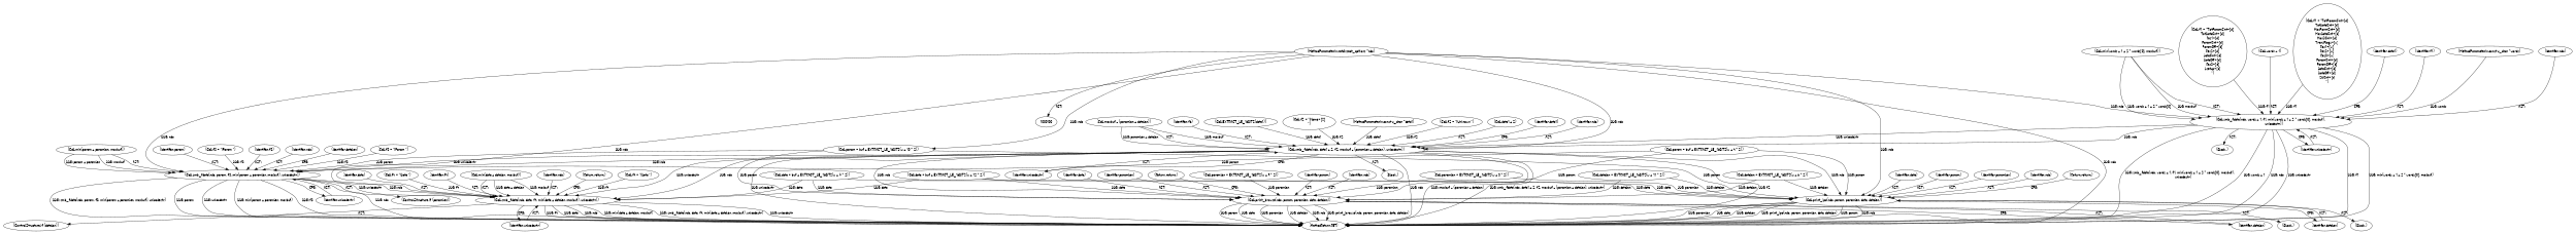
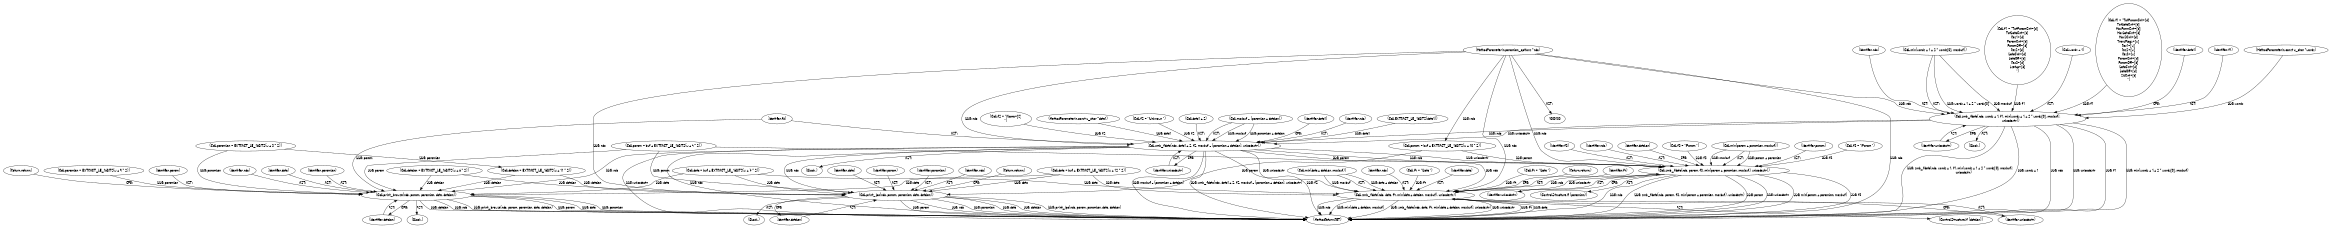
  digraph {
    fontname="Patrick Hand"
    node [fontname="Patrick Hand"]
    edge [fontname="Patrick Hand"]
-   n1 [label="(MethodParameterIn,netdissect_options *ndo)"]
+   n1 [label="(MethodParameterIn,paramlen_options *ndo)"]
    n2 [label="(Call,smb_fdata(ndo, words + 1, f1, min(words + 1 + 2 * words[0], maxbuf),\n        unicodestr))"]
    n3 [label="(Call,smb_fdata(ndo, data1 + 2, f2, maxbuf - (paramlen + datalen), unicodestr))"]
    n4 [label="(Call,print_ipc(ndo, param, paramlen, data, datalen))"]
    n5 [label="(Call,smb_fdata(ndo, param, f3, min(param + paramlen, maxbuf), unicodestr))"]
    n6 [label="(Call,smb_fdata(ndo, data, f4, min(data + datalen, maxbuf), unicodestr))"]
    n7 [label="(MethodReturn,RET)"]
    1000100
    n9 [label="(Call,param = buf + EXTRACT_LE_16BITS(w + 10 * 2))"]
    n10 [label="(Identifier,unicodestr)"]
    n11 [label="(Block,)"]
    n12 [label="(Call,print_browse(ndo, param, paramlen, data, datalen))"]
    n13 [label="(Identifier,unicodestr)"]
    n14 [label="(Block,)"]
    n15 [label="(Identifier,datalen)"]
    n16 [label="(Block,)"]
    n17 [label="(Identifier,datalen)"]
    n18 [label="(Block,)"]
    n19 [label="(Identifier,unicodestr)"]
    n20 [label="(ControlStructure,if (paramlen))"]
    n21 [label="(ControlStructure,if (datalen))"]
    n22 [label="(Identifier,unicodestr)"]
    n23 [label="(Call,min(param + paramlen, maxbuf))"]
    n24 [label="(Call,f4 = \"|Data \")"]
    n25 [label="(Identifier,param)"]
    n26 [label="(Identifier,data1)"]
    n27 [label="(Call,words + 1)"]
    n28 [label="(Identifier,ndo)"]
    n29 [label="(Call,maxbuf - (paramlen + datalen))"]
    n30 [label="(Identifier,f6)"]
    n31 [label="(Identifier,data)"]
    n32 [label="(Identifier,data)"]
    n33 [label="(Call,f1 = \"TotParamCnt=[d] \nTotDataCnt=[d] \nMaxParmCnt=[d] \nMaxDataCnt=[d]\nMaxSCnt=[d] \nTransFlags=[w] \nRes1=[w] \nRes2=[w] \nRes3=[w]\nParamCnt=[d] \nParamOff=[d] \nDataCnt=[d] \nDataOff=[d] \nSUCnt=[d]\n\")"]
    n34 [label="(Call,datalen = EXTRACT_LE_16BITS(w + 11 * 2))"]
    n35 [label="(Identifier,paramlen)"]
    n36 [label="(Call,f3 = \"|Param \")"]
    n37 [label="(Identifier,data1)"]
    n38 [label="(Identifier,f3)"]
    n39 [label="(Call,EXTRACT_LE_16BITS(data1))"]
    n40 [label="(Identifier,ndo)"]
    n41 [label="(Call,f2 = \"|Name=[S]\n\")"]
    n42 [label="(Identifier,param)"]
    n43 [label="(Call,f4 = \"|Data \")"]
    n44 [label="(Call,param = buf + EXTRACT_LE_16BITS(w + 4 * 2))"]
    n45 [label="(Call,datalen = EXTRACT_LE_16BITS(w + 6 * 2))"]
    n46 [label="(Identifier,datalen)"]
    n47 [label="(Identifier,paramlen)"]
    n48 [label="(Call,paramlen = EXTRACT_LE_16BITS(w + 3 * 2))"]
    n49 [label="(MethodParameterIn,const u_char *data1)"]
    n50 [label="(Return,return;)"]
    n51 [label="(Identifier,ndo)"]
    n52 [label="(Identifier,f1)"]
    n53 [label="(Call,data = buf + EXTRACT_LE_16BITS(w + 7 * 2))"]
    n54 [label="(Call,data = buf + EXTRACT_LE_16BITS(w + 12 * 2))"]
    n55 [label="(Return,return;)"]
    n56 [label="(Call,f3 = \"|Param \")"]
    n57 [label="(Call,f2 = \"|Unknown \")"]
    n58 [label="(MethodParameterIn,const u_char *words)"]
    n59 [label="(Identifier,ndo)"]
    n60 [label="(Return,return;)"]
    n61 [label="(Identifier,f4)"]
    n62 [label="(Call,min(data + datalen, maxbuf))"]
    n63 [label="(Call,min(words + 1 + 2 * words[0], maxbuf))"]
    n64 [label="(Call,paramlen = EXTRACT_LE_16BITS(w + 9 * 2))"]
    n65 [label="(Call,f1 = \"TotParamCnt=[d] \nTotDataCnt=[d] \nRes1=[d]\nParamCnt=[d] \nParamOff=[d] \nRes2=[d] \nDataCnt=[d] \nDataOff=[d] \nRes3=[d]\nLsetup=[d]\n\")"]
    n66 [label="(Identifier,param)"]
    n67 [label="(Identifier,ndo)"]
    n68 [label="(Identifier,ndo)"]
    n69 [label="(Call,data1 + 2)"]
    n70 [label="(Identifier,data)"]
    n1 -> n2 [label="DDG: ndo"]
    n1 -> n3 [label="DDG: ndo"]
    n1 -> n4 [label="DDG: ndo"]
    n1 -> n5 [label="DDG: ndo"]
    n1 -> n6 [label="DDG: ndo"]
    n1 -> n7 [label="DDG: ndo"]
    n1 -> 1000100 [label="AST: "]
    n1 -> n9 [label="DDG: ndo"]
    n2 -> n3 [label="DDG: ndo"]
    n2 -> n3 [label="DDG: unicodestr"]
    n2 -> n7 [label="DDG: smb_fdata(ndo, words + 1, f1, min(words + 1 + 2 * words[0], maxbuf),\n        unicodestr)"]
    n2 -> n7 [label="DDG: words + 1"]
    n2 -> n7 [label="DDG: ndo"]
    n2 -> n7 [label="DDG: unicodestr"]
    n2 -> n7 [label="DDG: f1"]
    n2 -> n7 [label="DDG: min(words + 1 + 2 * words[0], maxbuf)"]
    n2 -> n10 [label="CFG: "]
    n2 -> n11 [label="AST: "]
    n3 -> n4 [label="DDG: ndo"]
    n3 -> n5 [label="DDG: ndo"]
    n3 -> n5 [label="DDG: unicodestr"]
    n3 -> n6 [label="DDG: ndo"]
    n3 -> n6 [label="DDG: unicodestr"]
    n3 -> n7 [label="DDG: unicodestr"]
    n3 -> n7 [label="DDG: ndo"]
    n3 -> n7 [label="DDG: maxbuf - (paramlen + datalen)"]
    n3 -> n7 [label="DDG: smb_fdata(ndo, data1 + 2, f2, maxbuf - (paramlen + datalen), unicodestr)"]
    n3 -> n7 [label="DDG: f2"]
    n3 -> n12 [label="DDG: ndo"]
    n3 -> n13 [label="CFG: "]
    n3 -> n14 [label="AST: "]
    n4 -> n7 [label="DDG: ndo"]
    n4 -> n7 [label="DDG: paramlen"]
    n4 -> n7 [label="DDG: data"]
    n4 -> n7 [label="DDG: datalen"]
    n4 -> n7 [label="DDG: print_ipc(ndo, param, paramlen, data, datalen)"]
    n4 -> n7 [label="DDG: param"]
    n4 -> n17 [label="CFG: "]
    n4 -> n18 [label="AST: "]
    n5 -> n6 [label="DDG: ndo"]
    n5 -> n6 [label="DDG: unicodestr"]
    n5 -> n7 [label="DDG: smb_fdata(ndo, param, f3, min(param + paramlen, maxbuf), unicodestr)"]
    n5 -> n7 [label="DDG: param"]
    n5 -> n7 [label="DDG: unicodestr"]
    n5 -> n7 [label="DDG: min(param + paramlen, maxbuf)"]
    n5 -> n7 [label="DDG: f3"]
    n5 -> n7 [label="DDG: ndo"]
    n5 -> n19 [label="CFG: "]
    n5 -> n20 [label="AST: "]
    n6 -> n7 [label="DDG: f4"]
    n6 -> n7 [label="DDG: data"]
    n6 -> n7 [label="DDG: ndo"]
    n6 -> n7 [label="DDG: min(data + datalen, maxbuf)"]
    n6 -> n7 [label="DDG: smb_fdata(ndo, data, f4, min(data + datalen, maxbuf), unicodestr)"]
    n6 -> n7 [label="DDG: unicodestr"]
    n6 -> n21 [label="AST: "]
    n6 -> n22 [label="CFG: "]
    n9 -> n4 [label="DDG: param"]
    n9 -> n5 [label="DDG: param"]
-   n9 -> n12 [label="DDG: param"]
+   n30 -> n12 [label="DDG: param"]
    n10 -> n2 [label="AST: "]
    n12 -> n7 [label="DDG: data"]
    n12 -> n7 [label="DDG: paramlen"]
    n12 -> n7 [label="DDG: datalen"]
    n12 -> n7 [label="DDG: ndo"]
    n12 -> n7 [label="DDG: print_browse(ndo, param, paramlen, data, datalen)"]
    n12 -> n7 [label="DDG: param"]
    n12 -> n15 [label="CFG: "]
    n12 -> n16 [label="AST: "]
    n13 -> n3 [label="AST: "]
    n15 -> n12 [label="AST: "]
    n17 -> n4 [label="AST: "]
    n19 -> n5 [label="AST: "]
    n22 -> n6 [label="AST: "]
    n23 -> n5 [label="AST: "]
    n23 -> n5 [label="DDG: param + paramlen"]
    n23 -> n5 [label="DDG: maxbuf"]
    n24 -> n6 [label="DDG: f4"]
    n25 -> n5 [label="AST: "]
    n26 -> n3 [label="CFG: "]
    n27 -> n2 [label="AST: "]
    n28 -> n3 [label="AST: "]
    n29 -> n3 [label="AST: "]
    n29 -> n3 [label="DDG: maxbuf"]
    n29 -> n3 [label="DDG: paramlen + datalen"]
    n30 -> n3 [label="AST: "]
    n31 -> n6 [label="AST: "]
    n32 -> n4 [label="AST: "]
    n33 -> n2 [label="DDG: f1"]
    n34 -> n4 [label="DDG: datalen"]
    n34 -> n12 [label="DDG: datalen"]
    n35 -> n12 [label="AST: "]
    n36 -> n5 [label="DDG: f3"]
    n37 -> n2 [label="CFG: "]
    n38 -> n5 [label="AST: "]
    n39 -> n3 [label="DDG: data1"]
    n40 -> n5 [label="AST: "]
    n41 -> n3 [label="DDG: f2"]
    n42 -> n4 [label="AST: "]
    n43 -> n6 [label="DDG: f4"]
    n44 -> n4 [label="DDG: param"]
    n44 -> n5 [label="DDG: param"]
    n44 -> n12 [label="DDG: param"]
    n45 -> n4 [label="DDG: datalen"]
    n45 -> n12 [label="DDG: datalen"]
    n46 -> n5 [label="CFG: "]
    n47 -> n4 [label="AST: "]
-   n48 -> n4 [label="DDG: paramlen"]
+   n48 -> n34 [label="DDG: paramlen"]
    n48 -> n12 [label="DDG: paramlen"]
    n49 -> n3 [label="DDG: data1"]
    n50 -> n6 [label="CFG: "]
    n51 -> n4 [label="AST: "]
    n52 -> n2 [label="AST: "]
    n53 -> n4 [label="DDG: data"]
    n53 -> n6 [label="DDG: data"]
    n53 -> n12 [label="DDG: data"]
    n54 -> n4 [label="DDG: data"]
    n54 -> n6 [label="DDG: data"]
    n54 -> n12 [label="DDG: data"]
    n55 -> n4 [label="CFG: "]
    n56 -> n5 [label="DDG: f3"]
    n57 -> n3 [label="DDG: f2"]
    n58 -> n2 [label="DDG: words"]
    n59 -> n2 [label="AST: "]
    n60 -> n12 [label="CFG: "]
    n61 -> n6 [label="AST: "]
    n62 -> n6 [label="AST: "]
    n62 -> n6 [label="DDG: data + datalen"]
    n62 -> n6 [label="DDG: maxbuf"]
    n63 -> n2 [label="AST: "]
    n63 -> n2 [label="DDG: words + 1 + 2 * words[0]"]
    n63 -> n2 [label="DDG: maxbuf"]
    n64 -> n12 [label="DDG: paramlen"]
    n65 -> n2 [label="DDG: f1"]
    n66 -> n12 [label="AST: "]
    n67 -> n12 [label="AST: "]
    n68 -> n6 [label="AST: "]
    n69 -> n3 [label="AST: "]
    n70 -> n12 [label="AST: "]
  }
